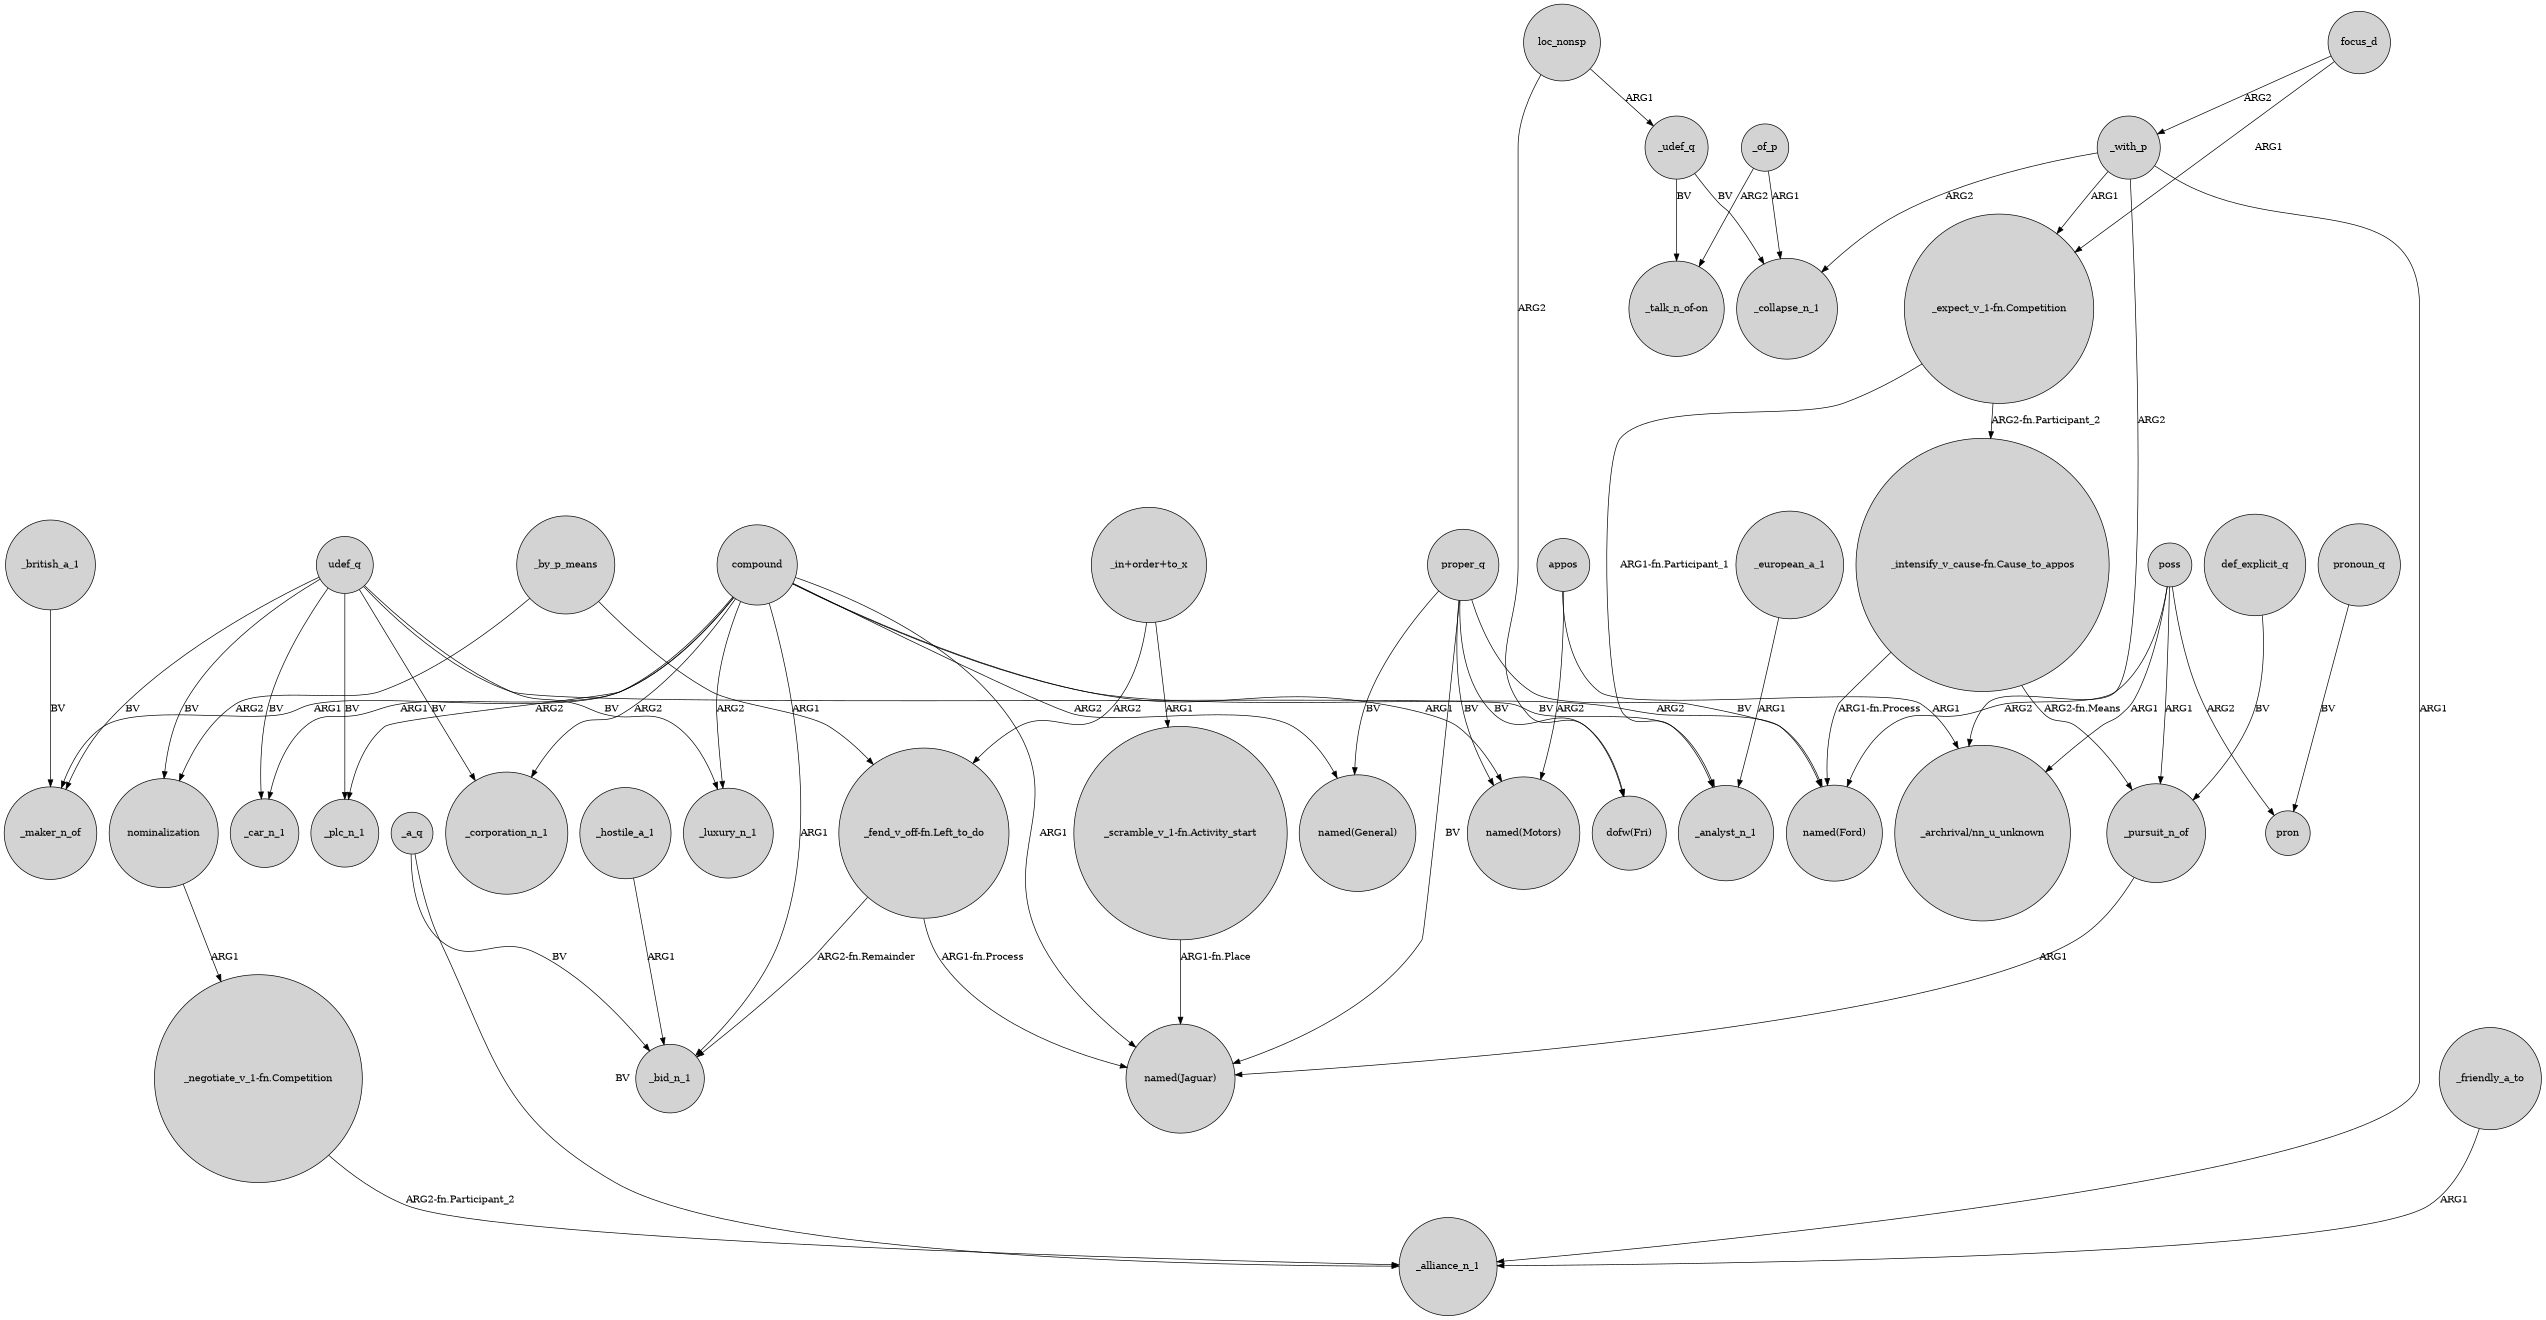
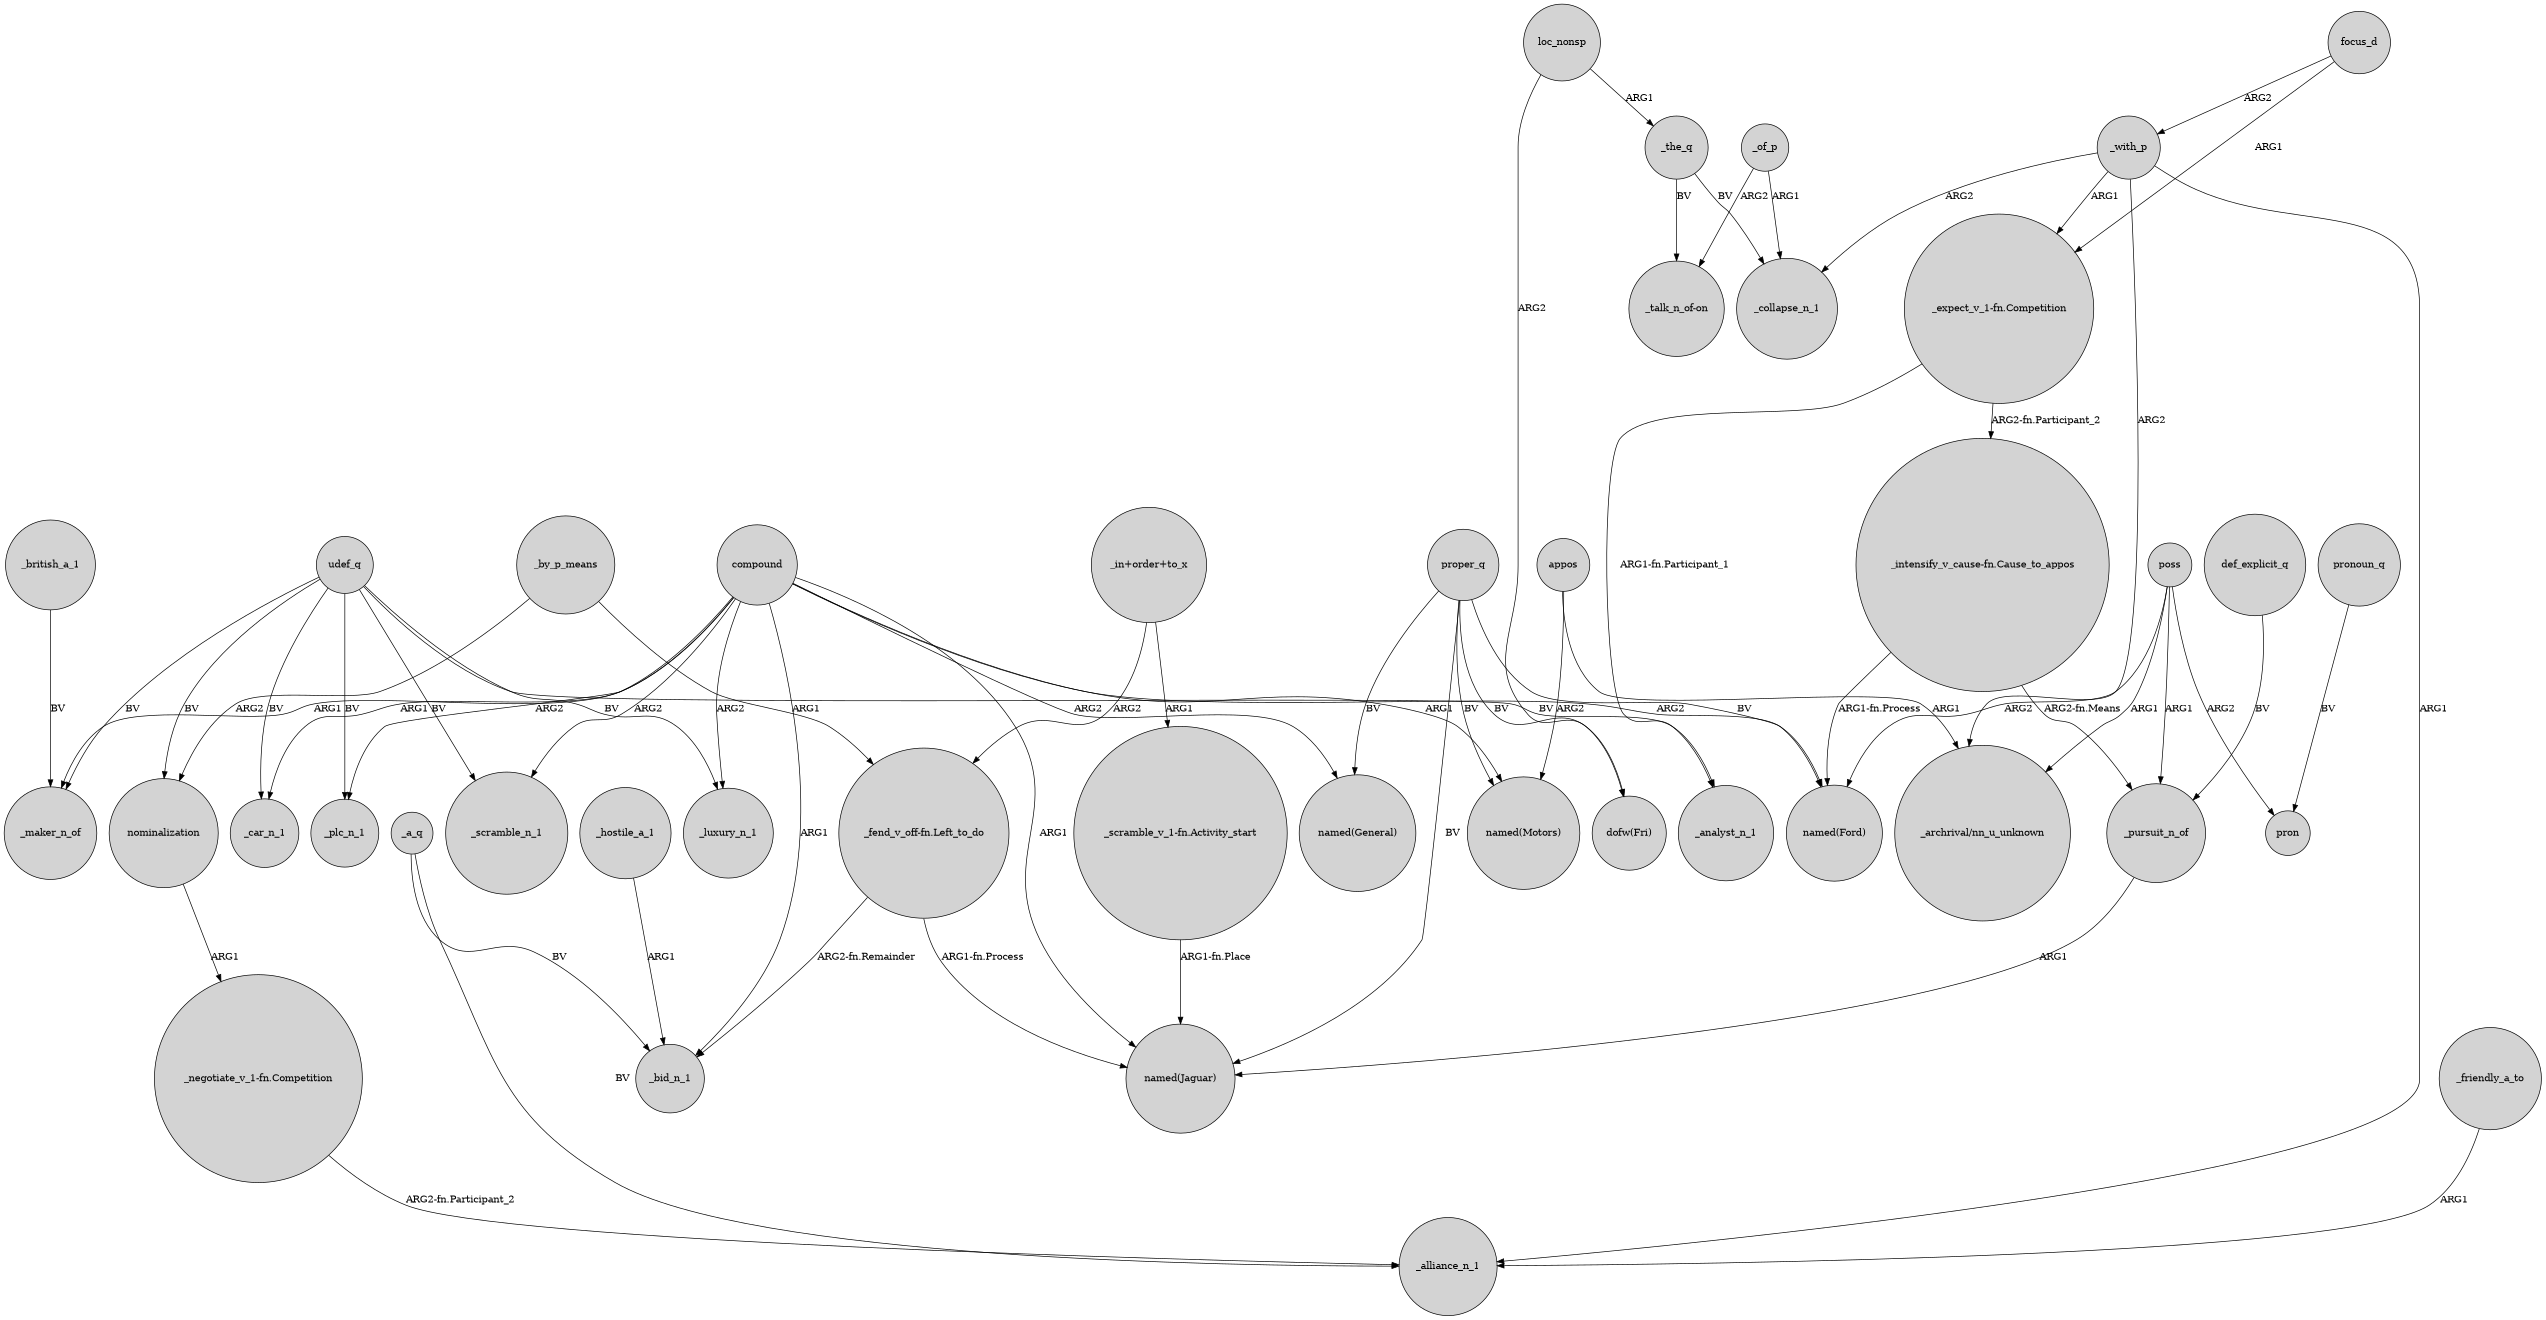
  digraph {
    node [shape=circle style=filled]
    _a_q
    _bid_n_1
    _alliance_n_1
    poss
    "_archrival/nn_u_unknown"
    _pursuit_n_of
    "named(Ford)"
    pron
    "named(Jaguar)"
    n10 [label="_intensify_v_cause-fn.Cause_to_appos"]
    _british_a_1
    _maker_n_of
    compound
    _plc_n_1
    _car_n_1
    _luxury_n_1
    "named(Motors)"
    "named(General)"
-   _corporation_n_1
+   _corporation_n_1 [label=_scramble_n_1]
    proper_q
    "dofw(Fri)"
    focus_d
    _with_p
    "_expect_v_1-fn.Competition"
    _collapse_n_1
    _analyst_n_1
    udef_q
    nominalization
    "_negotiate_v_1-fn.Competition"
    loc_nonsp
-   _the_q [label=_udef_q]
+   _the_q
    appos
    _of_p
    "_talk_n_of-on"
    "_in+order+to_x"
    "_scramble_v_1-fn.Activity_start"
    "_fend_v_off-fn.Left_to_do"
-   _european_a_1
    pronoun_q
    _hostile_a_1
    _by_p_means
    def_explicit_q
    _friendly_a_to
    _a_q -> _bid_n_1 [label=BV]
    _a_q -> _alliance_n_1 [label=BV]
    poss -> "_archrival/nn_u_unknown" [label=ARG1]
    poss -> _pursuit_n_of [label=ARG1]
    poss -> "named(Ford)" [label=ARG2]
    poss -> pron [label=ARG2]
    _pursuit_n_of -> "named(Jaguar)" [label=ARG1]
    n10 -> _pursuit_n_of [label="ARG2-fn.Means"]
    n10 -> "named(Ford)" [label="ARG1-fn.Process"]
    _british_a_1 -> _maker_n_of [label=BV]
    compound -> _bid_n_1 [label=ARG1]
    compound -> "named(Ford)" [label=ARG2]
    compound -> "named(Jaguar)" [label=ARG1]
    compound -> _maker_n_of [label=ARG1]
    compound -> _plc_n_1 [label=ARG2]
    compound -> _car_n_1 [label=ARG1]
    compound -> _luxury_n_1 [label=ARG2]
    compound -> "named(Motors)" [label=ARG1]
    compound -> "named(General)" [label=ARG2]
    compound -> _corporation_n_1 [label=ARG2]
    proper_q -> "named(Ford)" [label=BV]
    proper_q -> "named(Jaguar)" [label=BV]
    proper_q -> "named(Motors)" [label=BV]
    proper_q -> "named(General)" [label=BV]
    proper_q -> "dofw(Fri)" [label=BV]
    focus_d -> _with_p [label=ARG2]
    focus_d -> "_expect_v_1-fn.Competition" [label=ARG1]
    _with_p -> _alliance_n_1 [label=ARG1]
    _with_p -> "_archrival/nn_u_unknown" [label=ARG2]
    _with_p -> "_expect_v_1-fn.Competition" [label=ARG1]
    _with_p -> _collapse_n_1 [label=ARG2]
    "_expect_v_1-fn.Competition" -> n10 [label="ARG2-fn.Participant_2"]
    "_expect_v_1-fn.Competition" -> _analyst_n_1 [label="ARG1-fn.Participant_1"]
    udef_q -> _maker_n_of [label=BV]
    udef_q -> _plc_n_1 [label=BV]
    udef_q -> _car_n_1 [label=BV]
    udef_q -> _luxury_n_1 [label=BV]
    udef_q -> _corporation_n_1 [label=BV]
    udef_q -> _analyst_n_1 [label=BV]
    udef_q -> nominalization [label=BV]
    nominalization -> "_negotiate_v_1-fn.Competition" [label=ARG1]
    "_negotiate_v_1-fn.Competition" -> _alliance_n_1 [label="ARG2-fn.Participant_2"]
    loc_nonsp -> "dofw(Fri)" [label=ARG2]
    loc_nonsp -> _the_q [label=ARG1]
    _the_q -> _collapse_n_1 [label=BV]
    _the_q -> "_talk_n_of-on" [label=BV]
    appos -> "_archrival/nn_u_unknown" [label=ARG1]
    appos -> "named(Motors)" [label=ARG2]
    _of_p -> _collapse_n_1 [label=ARG1]
    _of_p -> "_talk_n_of-on" [label=ARG2]
    "_in+order+to_x" -> "_scramble_v_1-fn.Activity_start" [label=ARG1]
    "_in+order+to_x" -> "_fend_v_off-fn.Left_to_do" [label=ARG2]
    "_scramble_v_1-fn.Activity_start" -> "named(Jaguar)" [label="ARG1-fn.Place"]
    "_fend_v_off-fn.Left_to_do" -> _bid_n_1 [label="ARG2-fn.Remainder"]
    "_fend_v_off-fn.Left_to_do" -> "named(Jaguar)" [label="ARG1-fn.Process"]
-   _european_a_1 -> _analyst_n_1 [label=ARG1]
    pronoun_q -> pron [label=BV]
    _hostile_a_1 -> _bid_n_1 [label=ARG1]
    _by_p_means -> nominalization [label=ARG2]
    _by_p_means -> "_fend_v_off-fn.Left_to_do" [label=ARG1]
    def_explicit_q -> _pursuit_n_of [label=BV]
    _friendly_a_to -> _alliance_n_1 [label=ARG1]
  }
